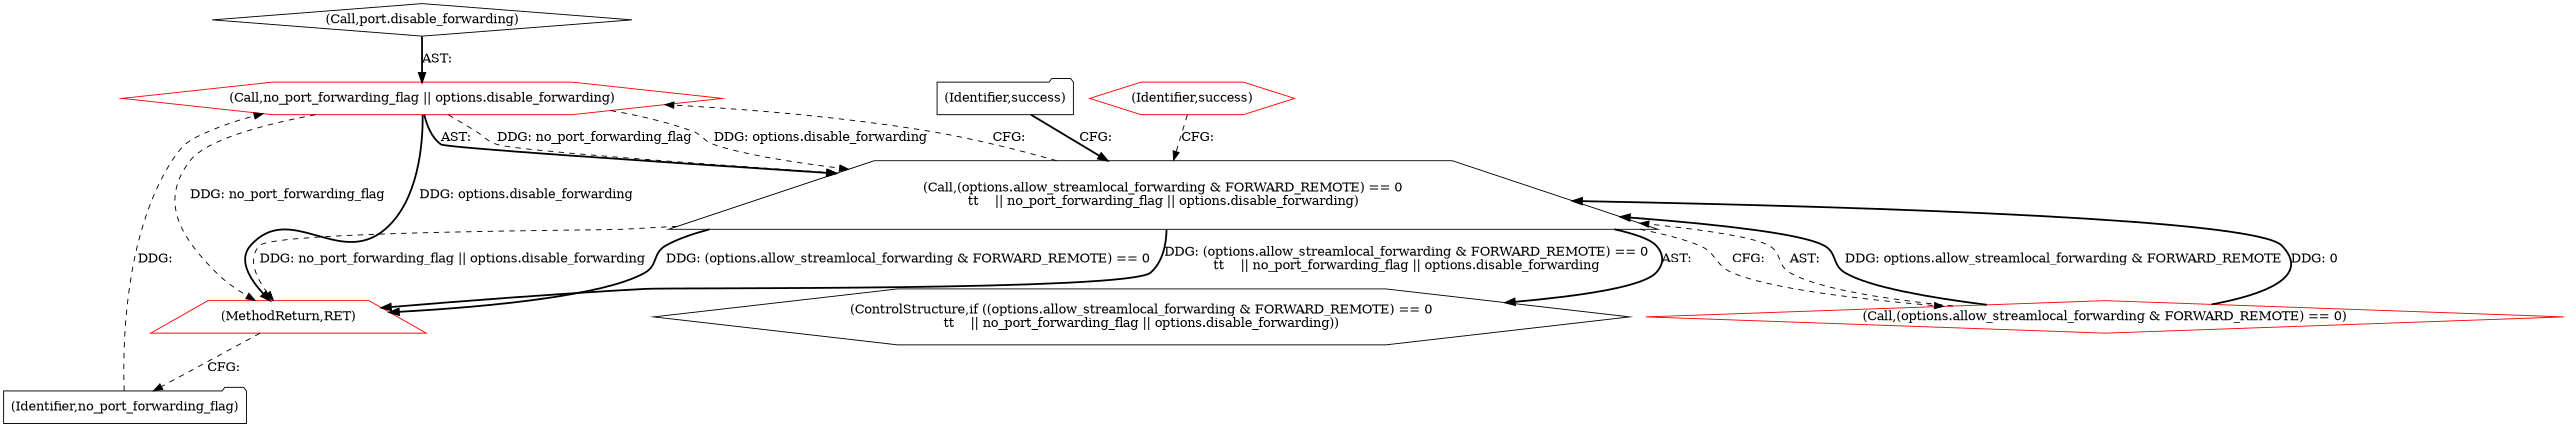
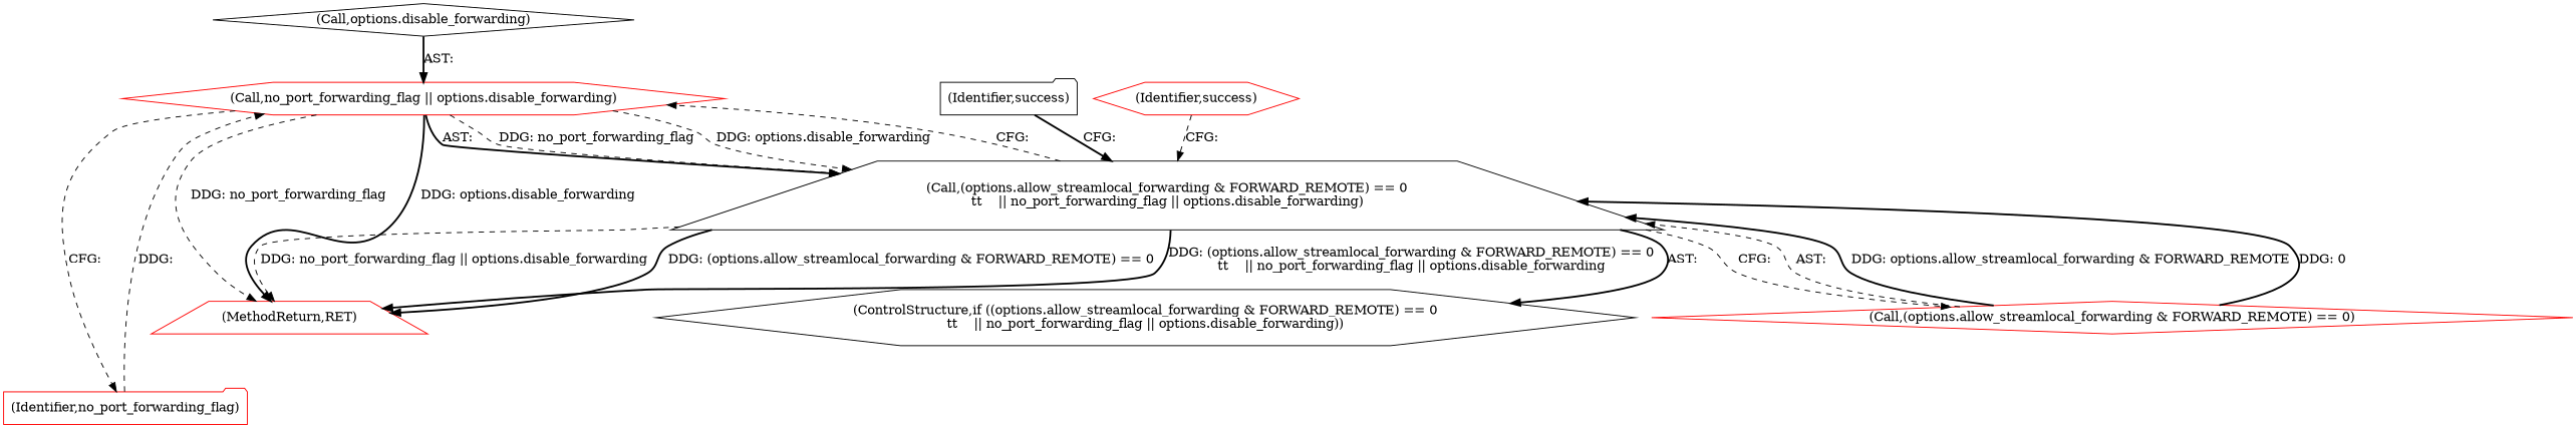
  digraph {
    node [color=black shape=hexagon]
    edge [style=dashed]
    n1 [color=red label="(Call,no_port_forwarding_flag || options.disable_forwarding)"]
    n2 [label="(Call,(options.allow_streamlocal_forwarding & FORWARD_REMOTE) == 0\n\t\t    || no_port_forwarding_flag || options.disable_forwarding)" shape=trapezium]
-   n3 [label="(Identifier,no_port_forwarding_flag)" shape=folder]
+   n3 [color=red label="(Identifier,no_port_forwarding_flag)" shape=folder]
    n4 [color=red label="(MethodReturn,RET)" shape=trapezium]
    n5 [label="(ControlStructure,if ((options.allow_streamlocal_forwarding & FORWARD_REMOTE) == 0\n\t\t    || no_port_forwarding_flag || options.disable_forwarding))"]
    n6 [color=red label="(Call,(options.allow_streamlocal_forwarding & FORWARD_REMOTE) == 0)" shape=diamond]
-   n7 [label="(Call,port.disable_forwarding)" shape=diamond]
+   n7 [label="(Call,options.disable_forwarding)" shape=diamond]
    n8 [label="(Identifier,success)" shape=folder]
    n9 [color=red label="(Identifier,success)"]
    n1 -> n2 [label="AST: " style=bold]
    n1 -> n2 [label="DDG: no_port_forwarding_flag"]
    n1 -> n2 [label="DDG: options.disable_forwarding"]
-   n4 -> n3 [label="CFG: "]
+   n1 -> n3 [label="CFG: "]
    n1 -> n4 [label="DDG: no_port_forwarding_flag"]
    n1 -> n4 [label="DDG: options.disable_forwarding" style=bold]
    n2 -> n1 [label="CFG: "]
    n2 -> n4 [label="DDG: no_port_forwarding_flag || options.disable_forwarding"]
    n2 -> n4 [label="DDG: (options.allow_streamlocal_forwarding & FORWARD_REMOTE) == 0" style=bold]
    n2 -> n4 [label="DDG: (options.allow_streamlocal_forwarding & FORWARD_REMOTE) == 0\n\t\t    || no_port_forwarding_flag || options.disable_forwarding" style=bold]
    n2 -> n5 [label="AST: " style=bold]
    n2 -> n6 [label="CFG: "]
    n3 -> n1 [label="DDG: "]
    n6 -> n2 [label="AST: "]
    n6 -> n2 [label="DDG: options.allow_streamlocal_forwarding & FORWARD_REMOTE" style=bold]
    n6 -> n2 [label="DDG: 0" style=bold]
    n7 -> n1 [label="AST: " style=bold]
    n8 -> n2 [label="CFG: " style=bold]
    n9 -> n2 [label="CFG: "]
  }
